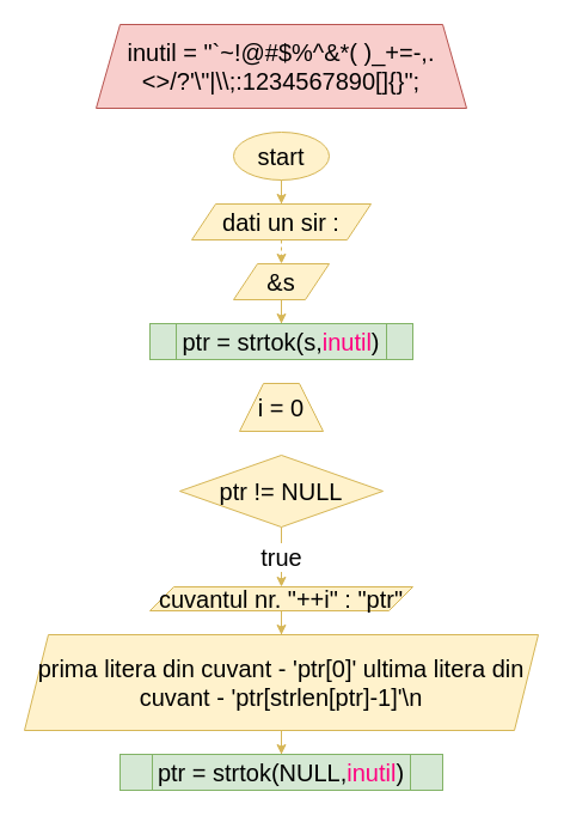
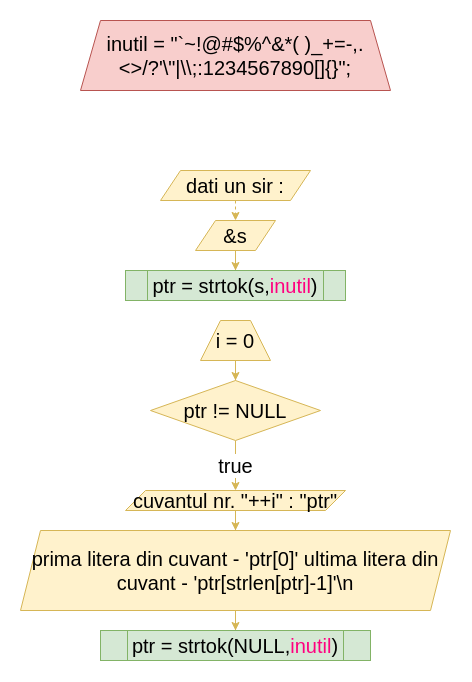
  <mxCell id="0" />
  <mxCell id="1" parent="0" />
- <mxCell id="2" style="edgeStyle=orthogonalEdgeStyle;rounded=0;orthogonalLoop=1;jettySize=auto;html=1;fontSize=20;fillColor=#fff2cc;strokeColor=#d6b656;" edge="1" parent="1" source="3" target="5"><mxGeometry relative="1" as="geometry" /></mxCell>
- <mxCell id="3" value="start" style="ellipse;whiteSpace=wrap;html=1;fontSize=20;fillColor=#fff2cc;strokeColor=#d6b656;" vertex="1" parent="1"><mxGeometry x="195" y="110" width="80" height="40" as="geometry" /></mxCell>
  <mxCell id="4" style="edgeStyle=orthogonalEdgeStyle;rounded=0;orthogonalLoop=1;jettySize=auto;html=1;exitX=0.5;exitY=1;exitDx=0;exitDy=0;entryX=0.5;entryY=0;entryDx=0;entryDy=0;fontSize=20;fillColor=#fff2cc;strokeColor=#d6b656;dashed=1;" edge="1" parent="1" source="5" target="7"><mxGeometry relative="1" as="geometry" /></mxCell>
  <mxCell id="5" value="dati un sir :" style="shape=parallelogram;perimeter=parallelogramPerimeter;whiteSpace=wrap;html=1;fixedSize=1;fontSize=20;fillColor=#fff2cc;strokeColor=#d6b656;" vertex="1" parent="1"><mxGeometry x="160" y="170" width="150" height="30" as="geometry" /></mxCell>
  <mxCell id="6" style="edgeStyle=orthogonalEdgeStyle;rounded=0;orthogonalLoop=1;jettySize=auto;html=1;entryX=0.5;entryY=0;entryDx=0;entryDy=0;fontSize=20;fillColor=#fff2cc;strokeColor=#d6b656;" edge="1" parent="1" source="7" target="8"><mxGeometry relative="1" as="geometry" /></mxCell>
  <mxCell id="7" value="&amp;amp;s" style="shape=parallelogram;perimeter=parallelogramPerimeter;whiteSpace=wrap;html=1;fixedSize=1;fontSize=20;fillColor=#fff2cc;strokeColor=#d6b656;" vertex="1" parent="1"><mxGeometry x="195" y="220" width="80" height="30" as="geometry" /></mxCell>
  <mxCell id="8" value="ptr = strtok(s,&lt;font color=&quot;#ff0080&quot;&gt;inutil&lt;/font&gt;)" style="shape=process;whiteSpace=wrap;html=1;backgroundOutline=1;fontSize=20;fillColor=#d5e8d4;strokeColor=#82b366;" vertex="1" parent="1"><mxGeometry x="125" y="270" width="220" height="30" as="geometry" /></mxCell>
+ <mxCell id="9" style="edgeStyle=orthogonalEdgeStyle;rounded=0;orthogonalLoop=1;jettySize=auto;html=1;entryX=0.5;entryY=0;entryDx=0;entryDy=0;fontSize=20;fillColor=#fff2cc;strokeColor=#d6b656;" edge="1" parent="1" source="10" target="12"><mxGeometry relative="1" as="geometry" /></mxCell>
  <mxCell id="10" value="i = 0" style="shape=trapezoid;perimeter=trapezoidPerimeter;whiteSpace=wrap;html=1;fixedSize=1;fontSize=20;fillColor=#fff2cc;strokeColor=#d6b656;" vertex="1" parent="1"><mxGeometry x="200" y="320" width="70" height="40" as="geometry" /></mxCell>
  <mxCell id="11" value="true" style="edgeStyle=orthogonalEdgeStyle;rounded=0;orthogonalLoop=1;jettySize=auto;html=1;entryX=0.5;entryY=0;entryDx=0;entryDy=0;fontSize=20;fillColor=#fff2cc;strokeColor=#d6b656;" edge="1" parent="1" source="12" target="14"><mxGeometry relative="1" as="geometry" /></mxCell>
  <mxCell id="12" value="ptr != NULL" style="rhombus;whiteSpace=wrap;html=1;fontSize=20;fillColor=#fff2cc;strokeColor=#d6b656;" vertex="1" parent="1"><mxGeometry x="150" y="380" width="170" height="60" as="geometry" /></mxCell>
  <mxCell id="13" style="edgeStyle=orthogonalEdgeStyle;rounded=0;orthogonalLoop=1;jettySize=auto;html=1;fontSize=20;fillColor=#fff2cc;strokeColor=#d6b656;" edge="1" parent="1" source="14" target="16"><mxGeometry relative="1" as="geometry" /></mxCell>
  <mxCell id="14" value="cuvantul nr. &quot;++i&quot; : &quot;ptr&quot;" style="shape=parallelogram;perimeter=parallelogramPerimeter;whiteSpace=wrap;html=1;fixedSize=1;fontSize=20;fillColor=#fff2cc;strokeColor=#d6b656;" vertex="1" parent="1"><mxGeometry x="125" y="490" width="220" height="20" as="geometry" /></mxCell>
  <mxCell id="15" style="edgeStyle=orthogonalEdgeStyle;rounded=0;orthogonalLoop=1;jettySize=auto;html=1;exitX=0.5;exitY=1;exitDx=0;exitDy=0;fontSize=20;fillColor=#fff2cc;strokeColor=#d6b656;" edge="1" parent="1" source="16" target="17"><mxGeometry relative="1" as="geometry" /></mxCell>
  <mxCell id="16" value="prima litera din cuvant - 'ptr[0]' ultima litera din cuvant - 'ptr[strlen[ptr]-1]'\n" style="shape=parallelogram;perimeter=parallelogramPerimeter;whiteSpace=wrap;html=1;fixedSize=1;fontSize=20;fillColor=#fff2cc;strokeColor=#d6b656;" vertex="1" parent="1"><mxGeometry x="20" y="530" width="430" height="80" as="geometry" /></mxCell>
  <mxCell id="17" value="ptr = strtok(NULL,&lt;font color=&quot;#ff0080&quot;&gt;inutil&lt;/font&gt;)" style="shape=process;whiteSpace=wrap;html=1;backgroundOutline=1;fontSize=20;fillColor=#d5e8d4;strokeColor=#82b366;" vertex="1" parent="1"><mxGeometry x="100" y="630" width="270" height="30" as="geometry" /></mxCell>
  <mxCell id="18" value="inutil = &quot;`~!@#$%^&amp;amp;*( )_+=-,.&amp;lt;&amp;gt;/?'\&quot;|\\;:1234567890[]{}&quot;;" style="shape=trapezoid;perimeter=trapezoidPerimeter;whiteSpace=wrap;html=1;fixedSize=1;fontSize=20;fillColor=#f8cecc;strokeColor=#b85450;" vertex="1" parent="1"><mxGeometry x="80" y="20" width="310" height="70" as="geometry" /></mxCell>
